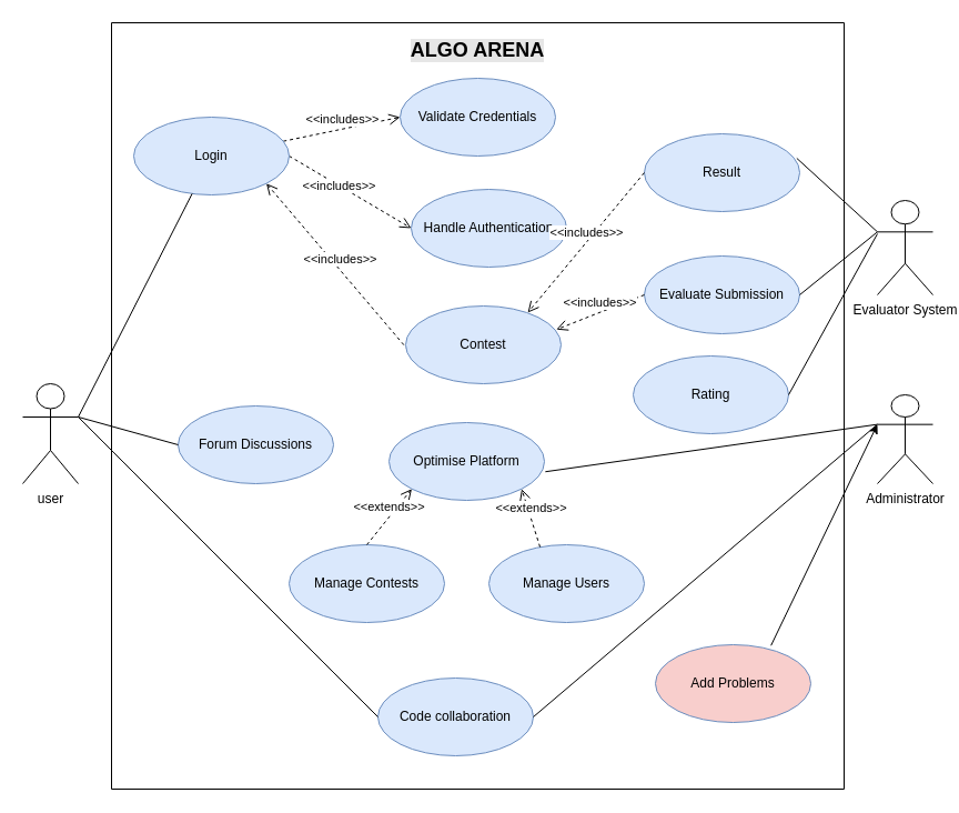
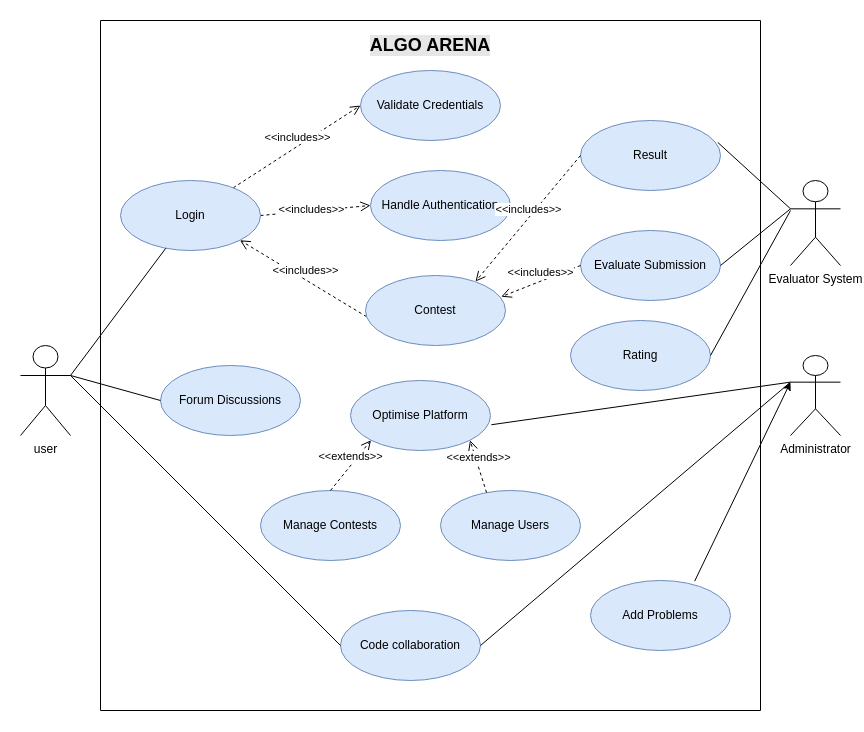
  <mxCell id="0" />
  <mxCell id="1" parent="0" />
  <mxCell id="2" value="user" style="shape=umlActor;verticalLabelPosition=bottom;verticalAlign=top;html=1;outlineConnect=0;" parent="1" vertex="1"><mxGeometry x="20" y="345" width="50" height="90" as="geometry" /></mxCell>
  <mxCell id="3" value="Administrator&lt;div&gt;&lt;br&gt;&lt;/div&gt;" style="shape=umlActor;verticalLabelPosition=bottom;verticalAlign=top;html=1;outlineConnect=0;direction=east;fontStyle=0" parent="1" vertex="1"><mxGeometry x="790" y="355" width="50" height="80" as="geometry" /></mxCell>
  <mxCell id="4" value="&amp;lt;&amp;lt;includes&amp;gt;&amp;gt;" style="html=1;verticalAlign=bottom;endArrow=open;dashed=1;endSize=8;curved=0;rounded=0;entryX=0;entryY=0.5;entryDx=0;entryDy=0;" parent="1" source="8" target="7" edge="1"><mxGeometry relative="1" as="geometry"><mxPoint x="280" y="100" as="sourcePoint" /><mxPoint x="310" y="150" as="targetPoint" /></mxGeometry></mxCell>
  <mxCell id="5" value="&amp;lt;&amp;lt;includes&amp;gt;&amp;gt;" style="html=1;verticalAlign=bottom;endArrow=open;dashed=1;endSize=8;curved=0;rounded=0;entryX=1;entryY=1;entryDx=0;entryDy=0;exitX=0.044;exitY=0.632;exitDx=0;exitDy=0;exitPerimeter=0;" parent="1" source="10" target="8" edge="1"><mxGeometry relative="1" as="geometry"><mxPoint x="419.999" y="174.883" as="sourcePoint" /><mxPoint x="307.05" y="160" as="targetPoint" /></mxGeometry></mxCell>
  <mxCell id="6" value="&amp;lt;&amp;lt;includes&amp;gt;&amp;gt;" style="html=1;verticalAlign=bottom;endArrow=open;dashed=1;endSize=8;curved=0;rounded=0;exitX=1;exitY=0.5;exitDx=0;exitDy=0;entryX=0;entryY=0.5;entryDx=0;entryDy=0;" parent="1" source="8" target="9" edge="1"><mxGeometry x="-0.103" y="-8" relative="1" as="geometry"><mxPoint x="370" y="190" as="sourcePoint" /><mxPoint x="340" y="240" as="targetPoint" /><mxPoint as="offset" /></mxGeometry></mxCell>
  <mxCell id="7" value="Validate Credentials" style="ellipse;whiteSpace=wrap;html=1;fillColor=#dae8fc;strokeColor=#6c8ebf;" parent="1" vertex="1"><mxGeometry x="360" y="70" width="140" height="70" as="geometry" /></mxCell>
- <mxCell id="8" value="Login" style="ellipse;whiteSpace=wrap;html=1;labelBackgroundColor=none;fillColor=#dae8fc;strokeColor=#6c8ebf;" parent="1" vertex="1"><mxGeometry x="120" y="105" width="140" height="70" as="geometry" /></mxCell>
+ <mxCell id="8" value="Login" style="ellipse;whiteSpace=wrap;html=1;labelBackgroundColor=none;fillColor=#dae8fc;strokeColor=#6c8ebf;" parent="1" vertex="1"><mxGeometry x="120" y="180" width="140" height="70" as="geometry" /></mxCell>
  <mxCell id="9" value="Handle Authentication" style="ellipse;whiteSpace=wrap;html=1;fillColor=#dae8fc;strokeColor=#6c8ebf;" parent="1" vertex="1"><mxGeometry x="370" y="170" width="140" height="70" as="geometry" /></mxCell>
  <mxCell id="10" value="Contest" style="ellipse;whiteSpace=wrap;html=1;fillColor=#dae8fc;strokeColor=#6c8ebf;" parent="1" vertex="1"><mxGeometry x="365" y="275" width="140" height="70" as="geometry" /></mxCell>
  <mxCell id="11" value="Rating" style="ellipse;whiteSpace=wrap;html=1;fillColor=#dae8fc;strokeColor=#6c8ebf;" parent="1" vertex="1"><mxGeometry x="570" y="320" width="140" height="70" as="geometry" /></mxCell>
  <mxCell id="12" value="Optimise Platform" style="ellipse;whiteSpace=wrap;html=1;fillColor=#dae8fc;strokeColor=#6c8ebf;" parent="1" vertex="1"><mxGeometry x="350" y="380" width="140" height="70" as="geometry" /></mxCell>
  <mxCell id="13" value="Manage Contests" style="ellipse;whiteSpace=wrap;html=1;fillColor=#dae8fc;strokeColor=#6c8ebf;" parent="1" vertex="1"><mxGeometry x="260" y="490" width="140" height="70" as="geometry" /></mxCell>
  <mxCell id="14" value="Manage Users" style="ellipse;whiteSpace=wrap;html=1;fillColor=#dae8fc;strokeColor=#6c8ebf;" parent="1" vertex="1"><mxGeometry x="440" y="490" width="140" height="70" as="geometry" /></mxCell>
- <mxCell id="15" value="Add Problems" style="ellipse;whiteSpace=wrap;html=1;fillColor=#f8cecc;strokeColor=#6c8ebf;" parent="1" vertex="1"><mxGeometry x="590" y="580" width="140" height="70" as="geometry" /></mxCell>
+ <mxCell id="15" value="Add Problems" style="ellipse;whiteSpace=wrap;html=1;fillColor=#dae8fc;strokeColor=#6c8ebf;" parent="1" vertex="1"><mxGeometry x="590" y="580" width="140" height="70" as="geometry" /></mxCell>
  <mxCell id="16" value="Forum Discussions" style="ellipse;whiteSpace=wrap;html=1;fillColor=#dae8fc;strokeColor=#6c8ebf;" parent="1" vertex="1"><mxGeometry x="160" y="365" width="140" height="70" as="geometry" /></mxCell>
  <mxCell id="17" value="" style="endArrow=none;html=1;rounded=0;exitX=1;exitY=0.333;exitDx=0;exitDy=0;exitPerimeter=0;" parent="1" source="2" target="8" edge="1"><mxGeometry relative="1" as="geometry"><mxPoint x="50" y="270" as="sourcePoint" /><mxPoint x="210" y="270" as="targetPoint" /></mxGeometry></mxCell>
  <mxCell id="18" value="&amp;lt;&amp;lt;extends&amp;gt;&amp;gt;" style="html=1;verticalAlign=bottom;endArrow=open;dashed=1;endSize=8;curved=0;rounded=0;entryX=0;entryY=1;entryDx=0;entryDy=0;exitX=0.5;exitY=0;exitDx=0;exitDy=0;" parent="1" source="13" target="12" edge="1"><mxGeometry relative="1" as="geometry"><mxPoint x="320" y="450" as="sourcePoint" /><mxPoint x="280" y="390" as="targetPoint" /></mxGeometry></mxCell>
  <mxCell id="19" value="&amp;lt;&amp;lt;extends&amp;gt;&amp;gt;" style="html=1;verticalAlign=bottom;endArrow=open;dashed=1;endSize=8;curved=0;rounded=0;exitX=0.329;exitY=0.029;exitDx=0;exitDy=0;exitPerimeter=0;entryX=1;entryY=1;entryDx=0;entryDy=0;" parent="1" source="14" target="12" edge="1"><mxGeometry relative="1" as="geometry"><mxPoint x="500" y="390" as="sourcePoint" /><mxPoint x="540" y="470" as="targetPoint" /></mxGeometry></mxCell>
  <mxCell id="20" value="" style="endArrow=none;html=1;rounded=0;entryX=0;entryY=0.333;entryDx=0;entryDy=0;entryPerimeter=0;exitX=1.006;exitY=0.632;exitDx=0;exitDy=0;exitPerimeter=0;" parent="1" source="12" target="3" edge="1"><mxGeometry relative="1" as="geometry"><mxPoint x="470" y="380" as="sourcePoint" /><mxPoint x="630" y="380" as="targetPoint" /></mxGeometry></mxCell>
  <mxCell id="21" value="" style="endArrow=none;html=1;rounded=0;exitX=1;exitY=0.333;exitDx=0;exitDy=0;exitPerimeter=0;entryX=0;entryY=0.5;entryDx=0;entryDy=0;" parent="1" source="2" target="16" edge="1"><mxGeometry relative="1" as="geometry"><mxPoint x="400" y="460" as="sourcePoint" /><mxPoint x="560" y="460" as="targetPoint" /></mxGeometry></mxCell>
  <mxCell id="22" value="" style="endArrow=classic;html=1;rounded=0;exitX=0.744;exitY=0.01;exitDx=0;exitDy=0;exitPerimeter=0;entryX=0;entryY=0.333;entryDx=0;entryDy=0;entryPerimeter=0;" parent="1" source="15" target="3" edge="1"><mxGeometry relative="1" as="geometry"><mxPoint x="640" y="600" as="sourcePoint" /><mxPoint x="800" y="600" as="targetPoint" /></mxGeometry></mxCell>
  <mxCell id="23" value="Evaluator System" style="shape=umlActor;verticalLabelPosition=bottom;verticalAlign=top;html=1;" parent="1" vertex="1"><mxGeometry x="790" y="180" width="50" height="85" as="geometry" /></mxCell>
  <mxCell id="24" value="Result" style="ellipse;whiteSpace=wrap;html=1;fillColor=#dae8fc;strokeColor=#6c8ebf;" parent="1" vertex="1"><mxGeometry x="580" y="120" width="140" height="70" as="geometry" /></mxCell>
  <mxCell id="25" value="" style="endArrow=none;html=1;rounded=0;exitX=0.981;exitY=0.314;exitDx=0;exitDy=0;exitPerimeter=0;entryX=0;entryY=0.333;entryDx=0;entryDy=0;entryPerimeter=0;" parent="1" source="24" target="23" edge="1"><mxGeometry relative="1" as="geometry"><mxPoint x="650" y="210" as="sourcePoint" /><mxPoint x="810" y="210" as="targetPoint" /></mxGeometry></mxCell>
  <mxCell id="26" value="" style="endArrow=none;html=1;rounded=0;" parent="1" edge="1"><mxGeometry relative="1" as="geometry"><mxPoint x="100" y="20" as="sourcePoint" /><mxPoint x="760" y="20" as="targetPoint" /></mxGeometry></mxCell>
  <mxCell id="27" value="" style="endArrow=none;html=1;rounded=0;" parent="1" edge="1"><mxGeometry relative="1" as="geometry"><mxPoint x="100" y="710" as="sourcePoint" /><mxPoint x="760" y="710" as="targetPoint" /></mxGeometry></mxCell>
  <mxCell id="28" value="" style="endArrow=none;html=1;rounded=0;" parent="1" edge="1"><mxGeometry relative="1" as="geometry"><mxPoint x="100" y="710" as="sourcePoint" /><mxPoint x="100" y="20" as="targetPoint" /></mxGeometry></mxCell>
  <mxCell id="29" value="" style="endArrow=none;html=1;rounded=0;" parent="1" edge="1"><mxGeometry relative="1" as="geometry"><mxPoint x="760" y="710" as="sourcePoint" /><mxPoint x="760" y="20" as="targetPoint" /></mxGeometry></mxCell>
  <mxCell id="30" value="ALGO ARENA" style="text;html=1;align=center;verticalAlign=middle;whiteSpace=wrap;rounded=0;fontStyle=1;fontSize=18;labelBackgroundColor=#E6E6E6;spacingTop=0;spacing=2;" parent="1" vertex="1"><mxGeometry x="310" y="30" width="240" height="30" as="geometry" /></mxCell>
  <mxCell id="31" value="&amp;lt;&amp;lt;includes&amp;gt;&amp;gt;" style="html=1;verticalAlign=bottom;endArrow=open;dashed=1;endSize=8;curved=0;rounded=0;exitX=0;exitY=0.5;exitDx=0;exitDy=0;entryX=0.786;entryY=0.086;entryDx=0;entryDy=0;entryPerimeter=0;" parent="1" source="24" target="10" edge="1"><mxGeometry relative="1" as="geometry"><mxPoint x="580" y="260" as="sourcePoint" /><mxPoint x="520" y="160" as="targetPoint" /></mxGeometry></mxCell>
  <mxCell id="32" value="Code collaboration" style="ellipse;whiteSpace=wrap;html=1;fillColor=#dae8fc;strokeColor=#6c8ebf;" parent="1" vertex="1"><mxGeometry x="340" y="610" width="140" height="70" as="geometry" /></mxCell>
  <mxCell id="33" value="" style="endArrow=none;html=1;rounded=0;entryX=0;entryY=0.5;entryDx=0;entryDy=0;exitX=1;exitY=0.333;exitDx=0;exitDy=0;exitPerimeter=0;" parent="1" source="2" target="32" edge="1"><mxGeometry relative="1" as="geometry"><mxPoint x="20" y="630" as="sourcePoint" /><mxPoint x="180" y="630" as="targetPoint" /></mxGeometry></mxCell>
  <mxCell id="34" value="" style="endArrow=none;html=1;rounded=0;exitX=1;exitY=0.5;exitDx=0;exitDy=0;entryX=0;entryY=0.333;entryDx=0;entryDy=0;entryPerimeter=0;" parent="1" source="32" target="3" edge="1"><mxGeometry relative="1" as="geometry"><mxPoint x="450" y="740" as="sourcePoint" /><mxPoint x="610" y="740" as="targetPoint" /></mxGeometry></mxCell>
  <mxCell id="35" value="Evaluate Submission" style="ellipse;whiteSpace=wrap;html=1;fillColor=#dae8fc;strokeColor=#6c8ebf;" parent="1" vertex="1"><mxGeometry x="580" y="230" width="140" height="70" as="geometry" /></mxCell>
  <mxCell id="36" value="" style="endArrow=none;html=1;rounded=0;exitX=1;exitY=0.5;exitDx=0;exitDy=0;entryX=0;entryY=0.333;entryDx=0;entryDy=0;entryPerimeter=0;" parent="1" source="35" target="23" edge="1"><mxGeometry relative="1" as="geometry"><mxPoint x="800" y="320" as="sourcePoint" /><mxPoint x="960" y="320" as="targetPoint" /></mxGeometry></mxCell>
  <mxCell id="37" value="&amp;lt;&amp;lt;includes&amp;gt;&amp;gt;" style="html=1;verticalAlign=bottom;endArrow=open;dashed=1;endSize=8;curved=0;rounded=0;entryX=0.97;entryY=0.303;entryDx=0;entryDy=0;entryPerimeter=0;exitX=0;exitY=0.5;exitDx=0;exitDy=0;" parent="1" source="35" target="10" edge="1"><mxGeometry relative="1" as="geometry"><mxPoint x="590" y="290" as="sourcePoint" /><mxPoint x="510" y="290" as="targetPoint" /></mxGeometry></mxCell>
  <mxCell id="38" value="" style="endArrow=none;html=1;rounded=0;exitX=1;exitY=0.5;exitDx=0;exitDy=0;" parent="1" source="11" edge="1"><mxGeometry width="50" height="50" relative="1" as="geometry"><mxPoint x="720" y="340" as="sourcePoint" /><mxPoint x="790" y="210" as="targetPoint" /></mxGeometry></mxCell>
